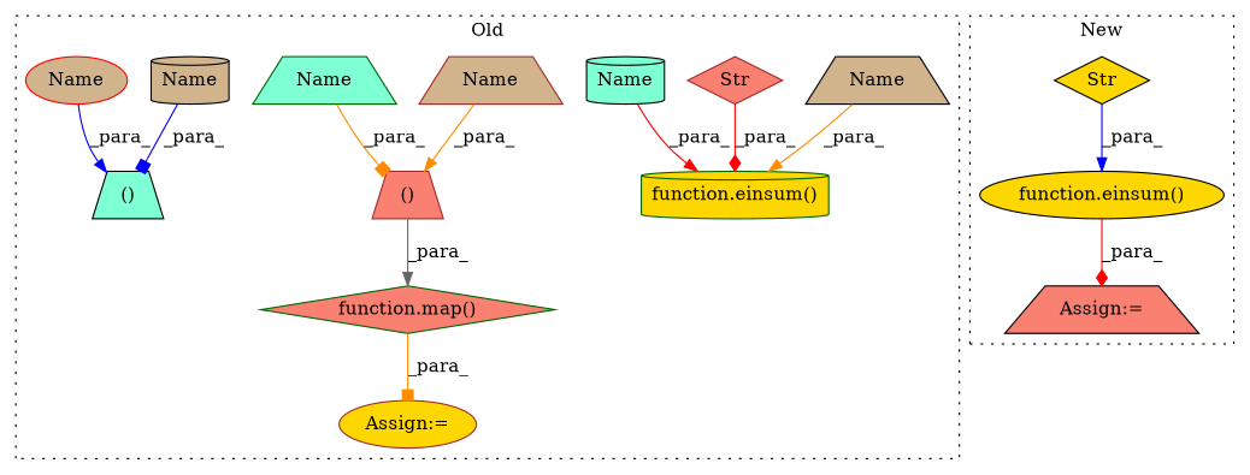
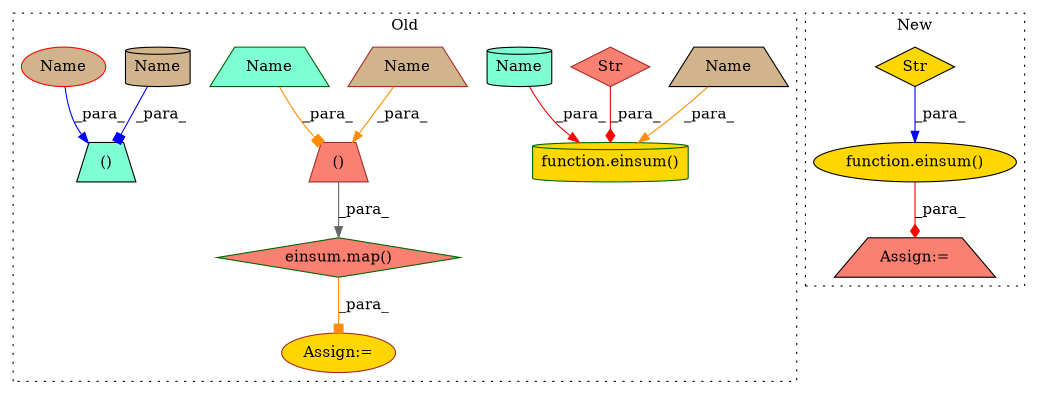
  digraph {
    node [a=87 l=1 s=7394 shape=trapezium style=filled fillcolor=gold color=black]
    edge [color=darkorange arrowhead=normal]
    n1 [a=54 l=3 label="()" fillcolor=aquamarine]
    n2 [a=75 l="7,1" label="function.einsum()" s="7435,7477" shape=cylinder color=darkgreen]
    n3 [a=66 l=29 label=Str s=7442 shape=diamond fillcolor=salmon color=brown]
    n4 [a=54 l=3 label="()" s=7414 fillcolor=salmon color=brown]
-   n5 [a=75 l="4,1" label="function.map()" s="7400,7418" shape=diamond fillcolor=salmon color=darkgreen]
+   n5 [a=75 l="4,1" label="einsum.map()" s="7400,7418" shape=diamond fillcolor=salmon color=darkgreen]
    n6 [a=68 l=6 label="Assign:=" shape=ellipse color=brown]
    n7 [label=Name s=7413 fillcolor=aquamarine color=darkgreen]
    n8 [label=Name s=7393 shape=cylinder fillcolor=tan]
    n9 [label=Name s=7473 shape=cylinder fillcolor=aquamarine]
    n10 [label=Name s=7476 fillcolor=tan]
    n11 [label=Name s=7396 shape=ellipse fillcolor=tan color=red]
    n12 [label=Name s=7416 fillcolor=tan color=brown]
    n13 [a=75 l="7,1" label="function.einsum()" s="7375,7417" shape=ellipse]
    n14 [a=66 l=29 label=Str s=7382 shape=diamond]
    n15 [a=68 l=3 label="Assign:=" s=7372 fillcolor=salmon]
    subgraph cluster_1 {
      label=Old
      style=dotted
      n1
      n2
      n3
      n4
      n5
      n6
      n7
      n8
      n9
      n10
      n11
      n12
    }
    subgraph cluster_2 {
      label=New
      style=dotted
      n13
      n14
      n15
    }
    n3 -> n2 [label=_para_ color=red arrowhead=diamond]
    n4 -> n5 [label=_para_ color=gray40]
    n5 -> n6 [label=_para_ arrowhead=box]
    n7 -> n4 [label=_para_ arrowhead=box]
    n8 -> n1 [label=_para_ color=blue arrowhead=box]
    n9 -> n2 [label=_para_ color=red]
    n10 -> n2 [label=_para_]
    n11 -> n1 [label=_para_ color=blue]
    n12 -> n4 [label=_para_]
    n13 -> n15 [label=_para_ color=red arrowhead=diamond]
    n14 -> n13 [label=_para_ color=blue]
  }
